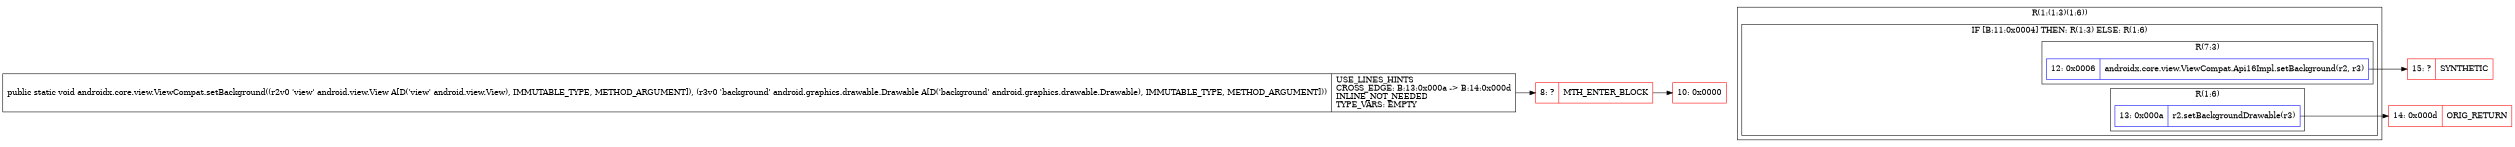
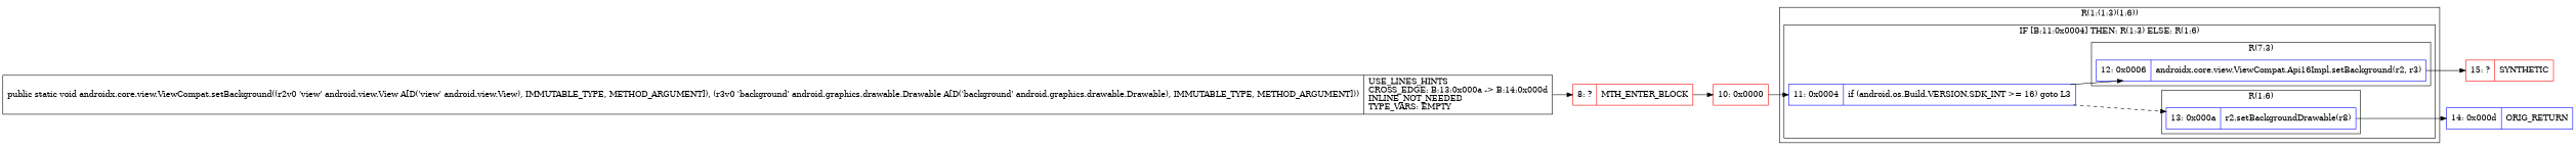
  digraph {
    rankdir=LR
    node [color=red shape=record]
    n1 [color=blue label="{12\:\ 0x0006|androidx.core.view.ViewCompat.Api16Impl.setBackground(r2, r3)\l}"]
-   n2 [color=blue label="{13\:\ 0x000a|r2.setBackgroundDrawable(r3)\l}"]
+   n2 [color=blue label="{13\:\ 0x000a|r2.setBackgroundDrawable(r8)\l}"]
+   n3 [color=blue label="{11\:\ 0x0004|if (android.os.Build.VERSION.SDK_INT \>= 16) goto L3\l}"]
    n4 [label="{15\:\ ?|SYNTHETIC\l}"]
-   n5 [label="{14\:\ 0x000d|ORIG_RETURN\l}"]
+   n5 [color=blue label="{14\:\ 0x000d|ORIG_RETURN\l}"]
    n6 [label="{8\:\ ?|MTH_ENTER_BLOCK\l}"]
    n7 [label="{10\:\ 0x0000}"]
    n8 [label="{public static void androidx.core.view.ViewCompat.setBackground((r2v0 'view' android.view.View A[D('view' android.view.View), IMMUTABLE_TYPE, METHOD_ARGUMENT]), (r3v0 'background' android.graphics.drawable.Drawable A[D('background' android.graphics.drawable.Drawable), IMMUTABLE_TYPE, METHOD_ARGUMENT]))  | USE_LINES_HINTS\lCROSS_EDGE: B:13:0x000a \-\> B:14:0x000d\lINLINE_NOT_NEEDED\lTYPE_VARS: EMPTY\l}" color=""]
    subgraph cluster_1 {
      label="R(1:(1:3)(1:6))"
      subgraph cluster_2 {
        label="IF [B:11:0x0004] THEN: R(1:3) ELSE: R(1:6)"
+       n3
        subgraph cluster_3 {
          label="R(7:3)"
          n1
        }
        subgraph cluster_4 {
          label="R(1:6)"
          n2
        }
      }
    }
    n1 -> n4
    n2 -> n5
+   n3 -> n1
+   n3 -> n2 [style=dashed]
    n6 -> n7
+   n7 -> n3
    n8 -> n6
  }
